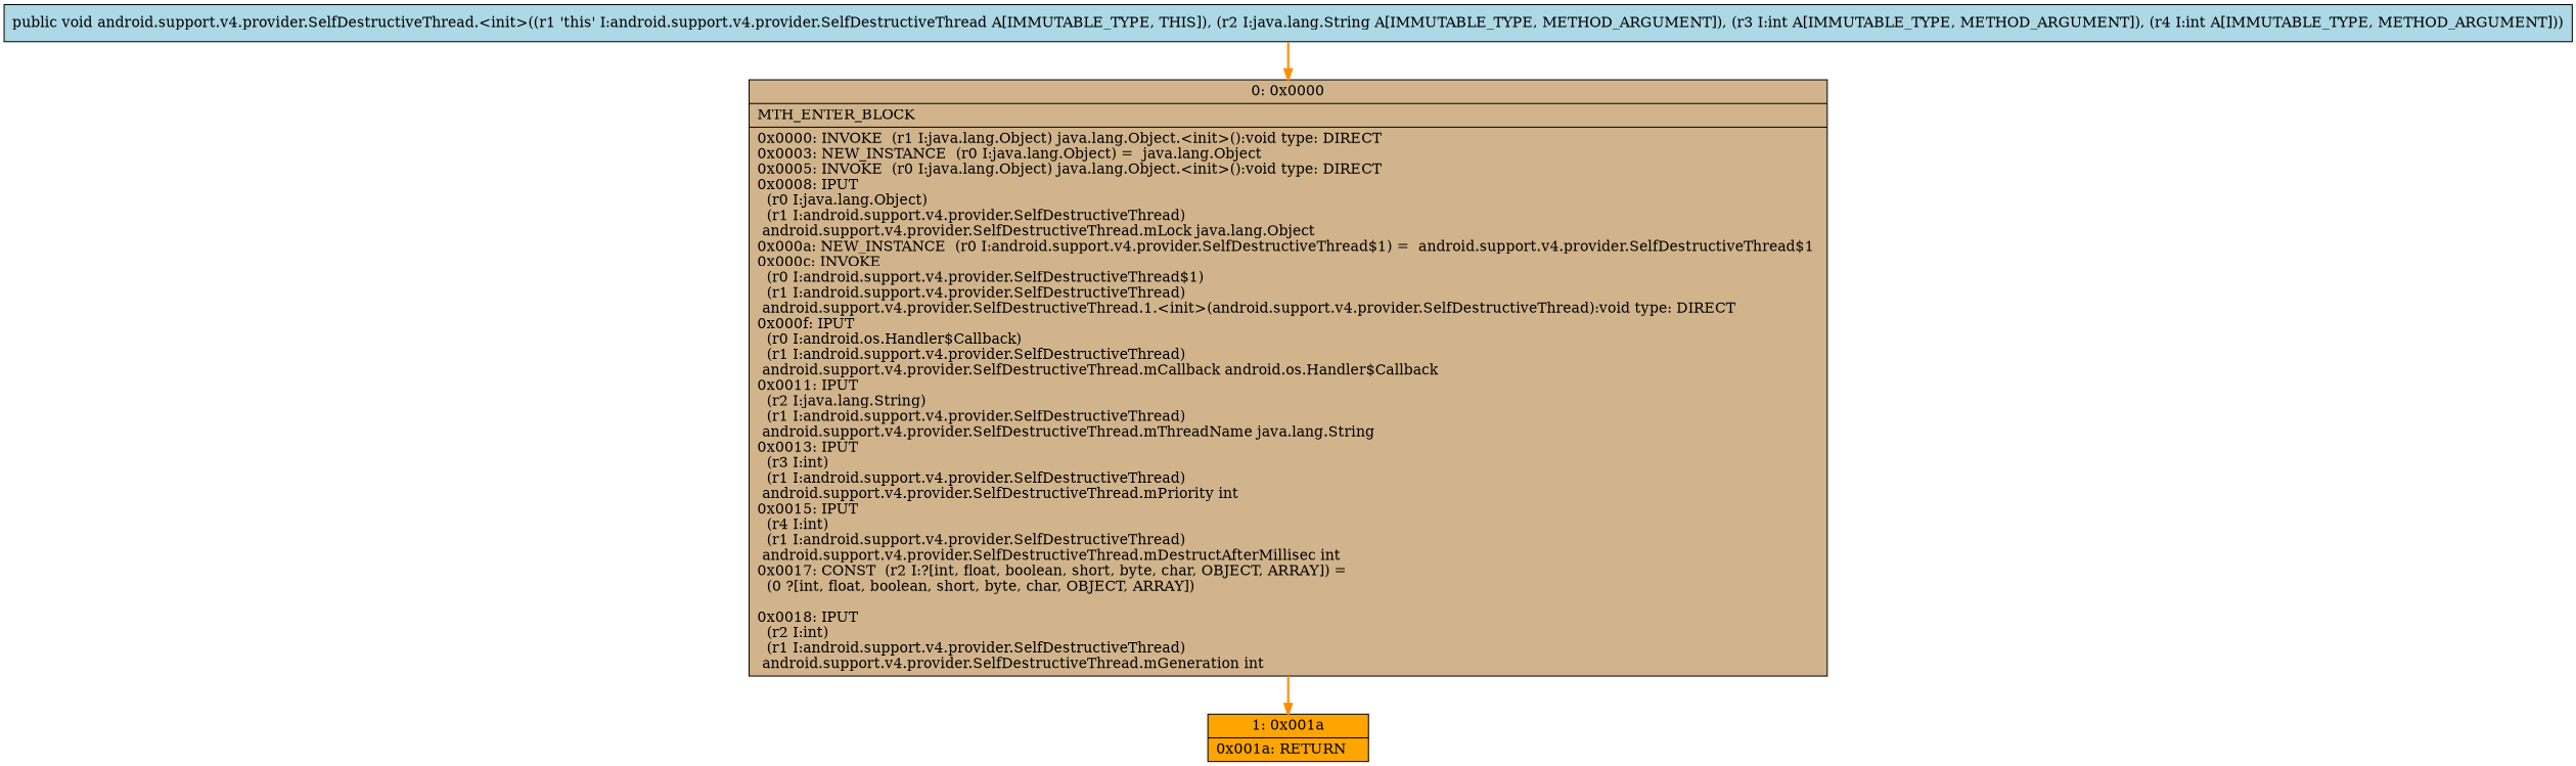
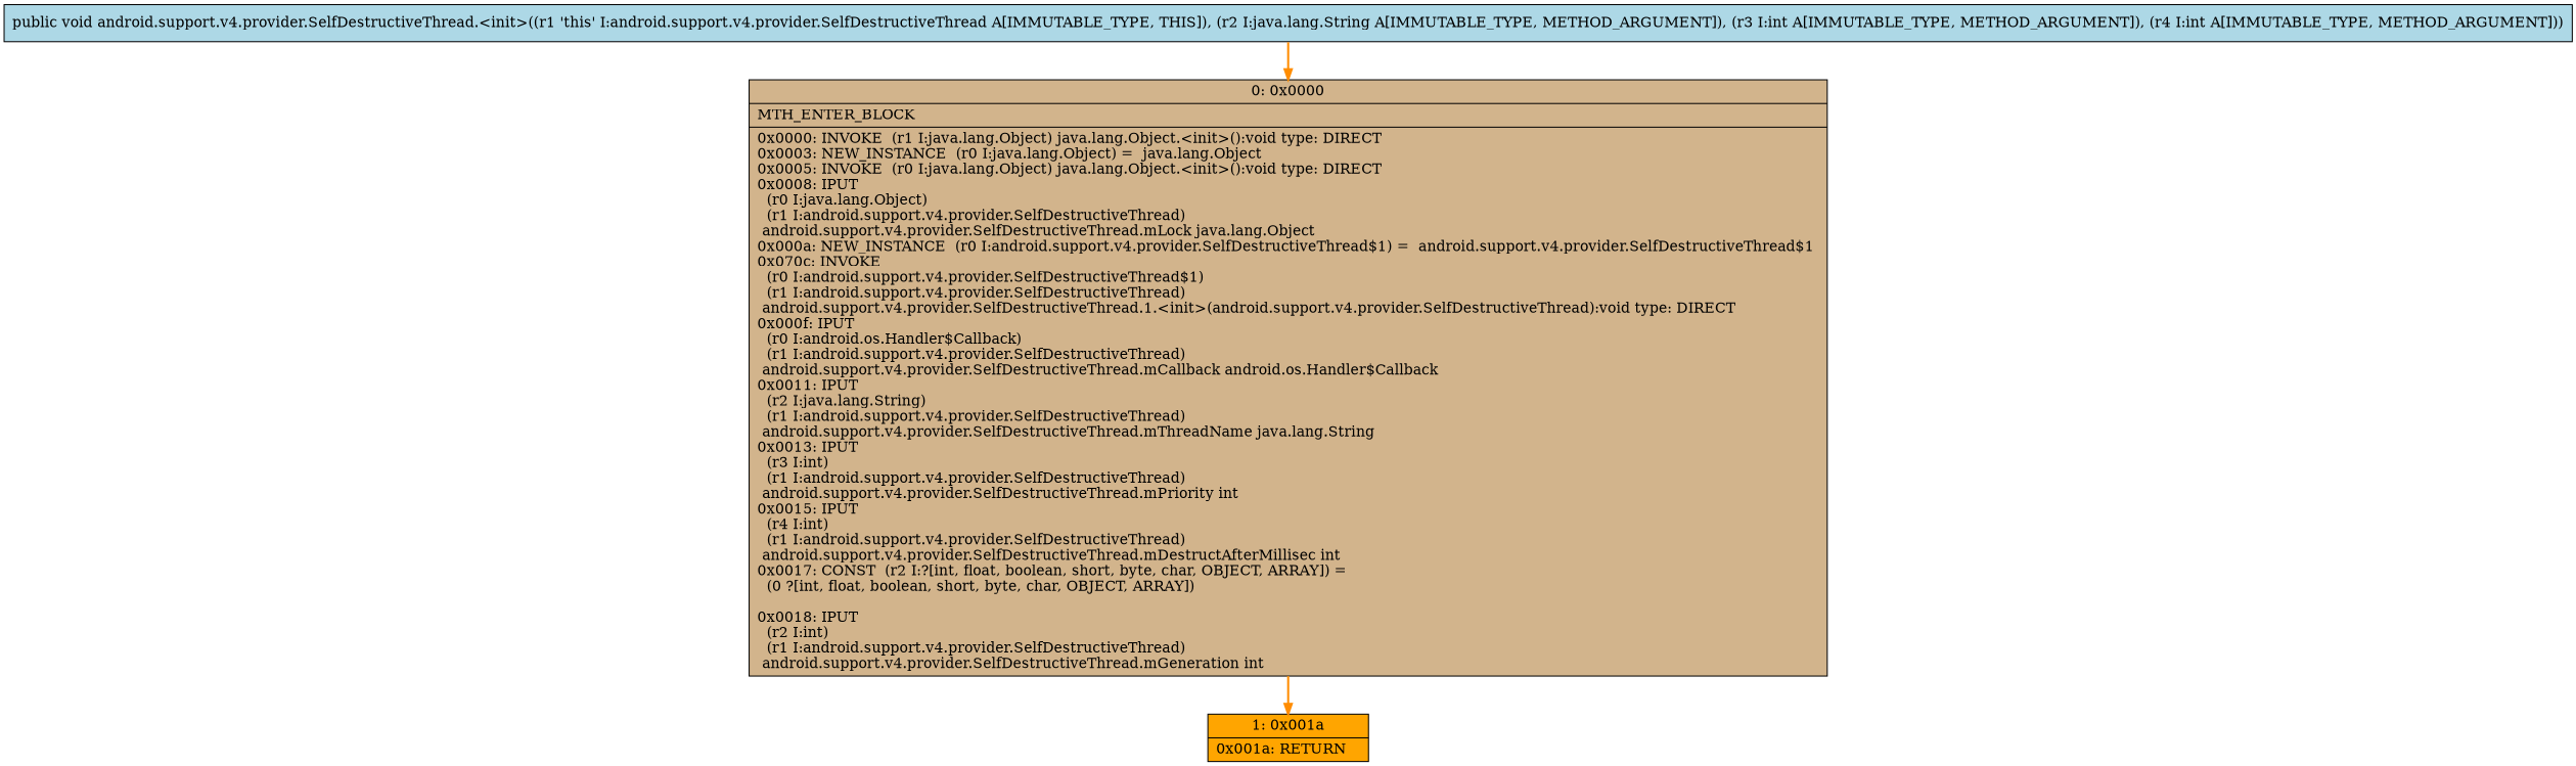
  digraph {
    node [shape=record style=filled]
    edge [color=darkorange style=bold]
-   n1 [label="{0\:\ 0x0000|MTH_ENTER_BLOCK\l|0x0000: INVOKE  (r1 I:java.lang.Object) java.lang.Object.\<init\>():void type: DIRECT \l0x0003: NEW_INSTANCE  (r0 I:java.lang.Object) =  java.lang.Object \l0x0005: INVOKE  (r0 I:java.lang.Object) java.lang.Object.\<init\>():void type: DIRECT \l0x0008: IPUT  \l  (r0 I:java.lang.Object)\l  (r1 I:android.support.v4.provider.SelfDestructiveThread)\l android.support.v4.provider.SelfDestructiveThread.mLock java.lang.Object \l0x000a: NEW_INSTANCE  (r0 I:android.support.v4.provider.SelfDestructiveThread$1) =  android.support.v4.provider.SelfDestructiveThread$1 \l0x000c: INVOKE  \l  (r0 I:android.support.v4.provider.SelfDestructiveThread$1)\l  (r1 I:android.support.v4.provider.SelfDestructiveThread)\l android.support.v4.provider.SelfDestructiveThread.1.\<init\>(android.support.v4.provider.SelfDestructiveThread):void type: DIRECT \l0x000f: IPUT  \l  (r0 I:android.os.Handler$Callback)\l  (r1 I:android.support.v4.provider.SelfDestructiveThread)\l android.support.v4.provider.SelfDestructiveThread.mCallback android.os.Handler$Callback \l0x0011: IPUT  \l  (r2 I:java.lang.String)\l  (r1 I:android.support.v4.provider.SelfDestructiveThread)\l android.support.v4.provider.SelfDestructiveThread.mThreadName java.lang.String \l0x0013: IPUT  \l  (r3 I:int)\l  (r1 I:android.support.v4.provider.SelfDestructiveThread)\l android.support.v4.provider.SelfDestructiveThread.mPriority int \l0x0015: IPUT  \l  (r4 I:int)\l  (r1 I:android.support.v4.provider.SelfDestructiveThread)\l android.support.v4.provider.SelfDestructiveThread.mDestructAfterMillisec int \l0x0017: CONST  (r2 I:?[int, float, boolean, short, byte, char, OBJECT, ARRAY]) = \l  (0 ?[int, float, boolean, short, byte, char, OBJECT, ARRAY])\l \l0x0018: IPUT  \l  (r2 I:int)\l  (r1 I:android.support.v4.provider.SelfDestructiveThread)\l android.support.v4.provider.SelfDestructiveThread.mGeneration int \l}" fillcolor=tan]
+   n1 [label="{0\:\ 0x0000|MTH_ENTER_BLOCK\l|0x0000: INVOKE  (r1 I:java.lang.Object) java.lang.Object.\<init\>():void type: DIRECT \l0x0003: NEW_INSTANCE  (r0 I:java.lang.Object) =  java.lang.Object \l0x0005: INVOKE  (r0 I:java.lang.Object) java.lang.Object.\<init\>():void type: DIRECT \l0x0008: IPUT  \l  (r0 I:java.lang.Object)\l  (r1 I:android.support.v4.provider.SelfDestructiveThread)\l android.support.v4.provider.SelfDestructiveThread.mLock java.lang.Object \l0x000a: NEW_INSTANCE  (r0 I:android.support.v4.provider.SelfDestructiveThread$1) =  android.support.v4.provider.SelfDestructiveThread$1 \l0x070c: INVOKE  \l  (r0 I:android.support.v4.provider.SelfDestructiveThread$1)\l  (r1 I:android.support.v4.provider.SelfDestructiveThread)\l android.support.v4.provider.SelfDestructiveThread.1.\<init\>(android.support.v4.provider.SelfDestructiveThread):void type: DIRECT \l0x000f: IPUT  \l  (r0 I:android.os.Handler$Callback)\l  (r1 I:android.support.v4.provider.SelfDestructiveThread)\l android.support.v4.provider.SelfDestructiveThread.mCallback android.os.Handler$Callback \l0x0011: IPUT  \l  (r2 I:java.lang.String)\l  (r1 I:android.support.v4.provider.SelfDestructiveThread)\l android.support.v4.provider.SelfDestructiveThread.mThreadName java.lang.String \l0x0013: IPUT  \l  (r3 I:int)\l  (r1 I:android.support.v4.provider.SelfDestructiveThread)\l android.support.v4.provider.SelfDestructiveThread.mPriority int \l0x0015: IPUT  \l  (r4 I:int)\l  (r1 I:android.support.v4.provider.SelfDestructiveThread)\l android.support.v4.provider.SelfDestructiveThread.mDestructAfterMillisec int \l0x0017: CONST  (r2 I:?[int, float, boolean, short, byte, char, OBJECT, ARRAY]) = \l  (0 ?[int, float, boolean, short, byte, char, OBJECT, ARRAY])\l \l0x0018: IPUT  \l  (r2 I:int)\l  (r1 I:android.support.v4.provider.SelfDestructiveThread)\l android.support.v4.provider.SelfDestructiveThread.mGeneration int \l}" fillcolor=tan]
    n2 [label="{1\:\ 0x001a|0x001a: RETURN   \l}" fillcolor=orange]
    n3 [label="{public void android.support.v4.provider.SelfDestructiveThread.\<init\>((r1 'this' I:android.support.v4.provider.SelfDestructiveThread A[IMMUTABLE_TYPE, THIS]), (r2 I:java.lang.String A[IMMUTABLE_TYPE, METHOD_ARGUMENT]), (r3 I:int A[IMMUTABLE_TYPE, METHOD_ARGUMENT]), (r4 I:int A[IMMUTABLE_TYPE, METHOD_ARGUMENT])) }" fillcolor=lightblue]
    n1 -> n2
    n3 -> n1
  }
